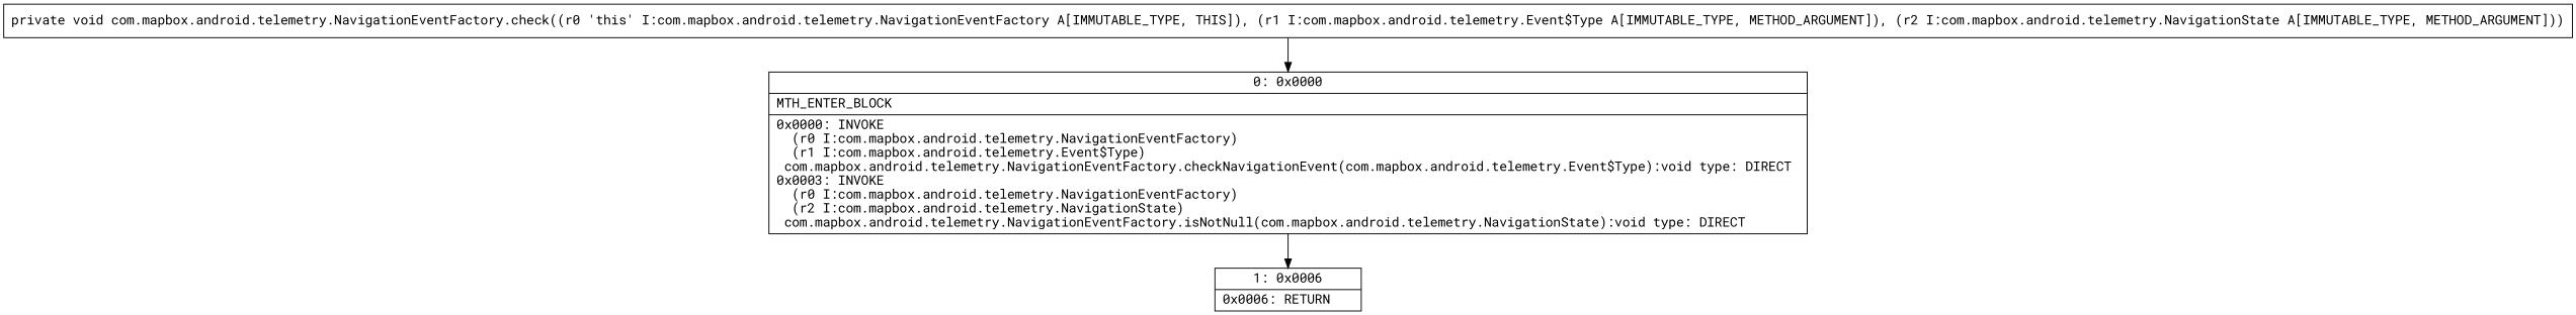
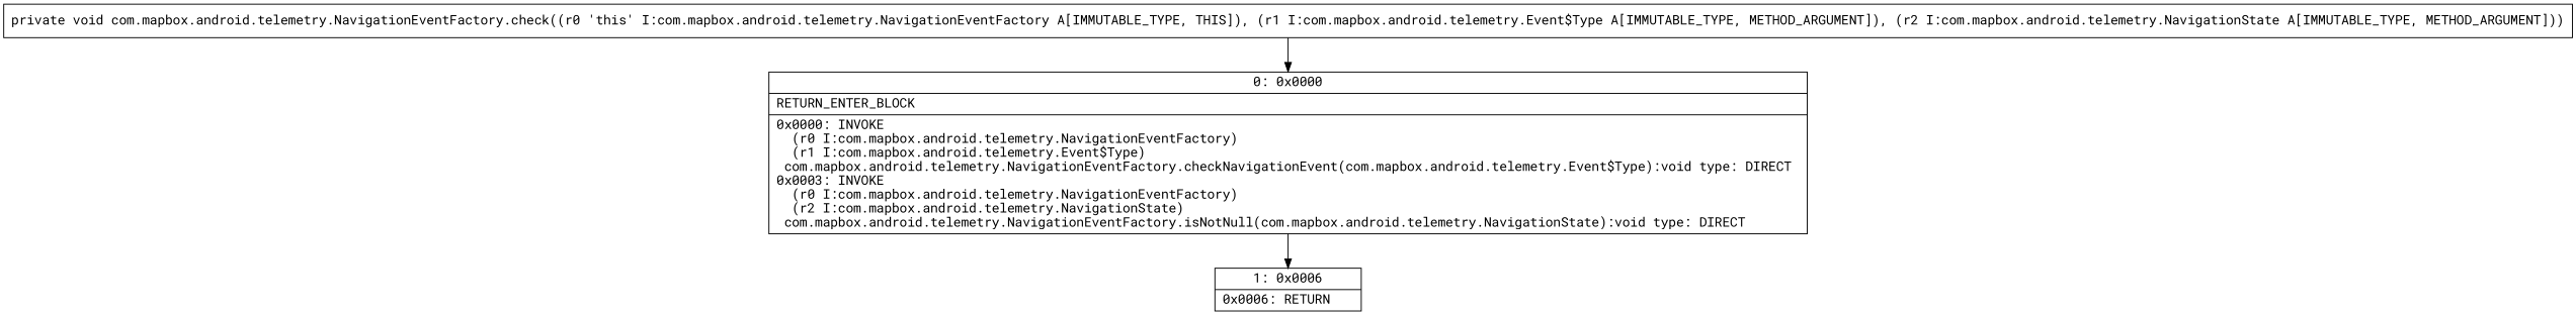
  digraph {
    fontname="Roboto Mono"
    node [shape=record fontname="Roboto Mono"]
    edge [fontname="Roboto Mono"]
-   n1 [label="{0\:\ 0x0000|MTH_ENTER_BLOCK\l|0x0000: INVOKE  \l  (r0 I:com.mapbox.android.telemetry.NavigationEventFactory)\l  (r1 I:com.mapbox.android.telemetry.Event$Type)\l com.mapbox.android.telemetry.NavigationEventFactory.checkNavigationEvent(com.mapbox.android.telemetry.Event$Type):void type: DIRECT \l0x0003: INVOKE  \l  (r0 I:com.mapbox.android.telemetry.NavigationEventFactory)\l  (r2 I:com.mapbox.android.telemetry.NavigationState)\l com.mapbox.android.telemetry.NavigationEventFactory.isNotNull(com.mapbox.android.telemetry.NavigationState):void type: DIRECT \l}"]
+   n1 [label="{0\:\ 0x0000|RETURN_ENTER_BLOCK\l|0x0000: INVOKE  \l  (r0 I:com.mapbox.android.telemetry.NavigationEventFactory)\l  (r1 I:com.mapbox.android.telemetry.Event$Type)\l com.mapbox.android.telemetry.NavigationEventFactory.checkNavigationEvent(com.mapbox.android.telemetry.Event$Type):void type: DIRECT \l0x0003: INVOKE  \l  (r0 I:com.mapbox.android.telemetry.NavigationEventFactory)\l  (r2 I:com.mapbox.android.telemetry.NavigationState)\l com.mapbox.android.telemetry.NavigationEventFactory.isNotNull(com.mapbox.android.telemetry.NavigationState):void type: DIRECT \l}"]
    n2 [label="{1\:\ 0x0006|0x0006: RETURN   \l}"]
    n3 [label="{private void com.mapbox.android.telemetry.NavigationEventFactory.check((r0 'this' I:com.mapbox.android.telemetry.NavigationEventFactory A[IMMUTABLE_TYPE, THIS]), (r1 I:com.mapbox.android.telemetry.Event$Type A[IMMUTABLE_TYPE, METHOD_ARGUMENT]), (r2 I:com.mapbox.android.telemetry.NavigationState A[IMMUTABLE_TYPE, METHOD_ARGUMENT])) }"]
    n1 -> n2
    n3 -> n1
  }
